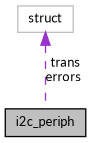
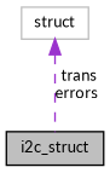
  digraph {
    fontname=Lato
    node [fontname=Lato fontsize=10 shape=record style=filled]
-   n1 [color=black fillcolor=grey75 fontcolor=black height=0.2 label=i2c_periph width=0.4]
+   n1 [color=black fillcolor=grey75 fontcolor=black height=0.2 label=i2c_struct width=0.4]
    n2 [color=grey75 fillcolor=white height=0.2 label=struct width=0.4]
    n2 -> n1 [color=darkorchid3 dir=back fontname=Lato fontsize=10 label=" trans\nerrors" labelfontname=FreeSans labelfontsize=10 style=dashed]
  }
